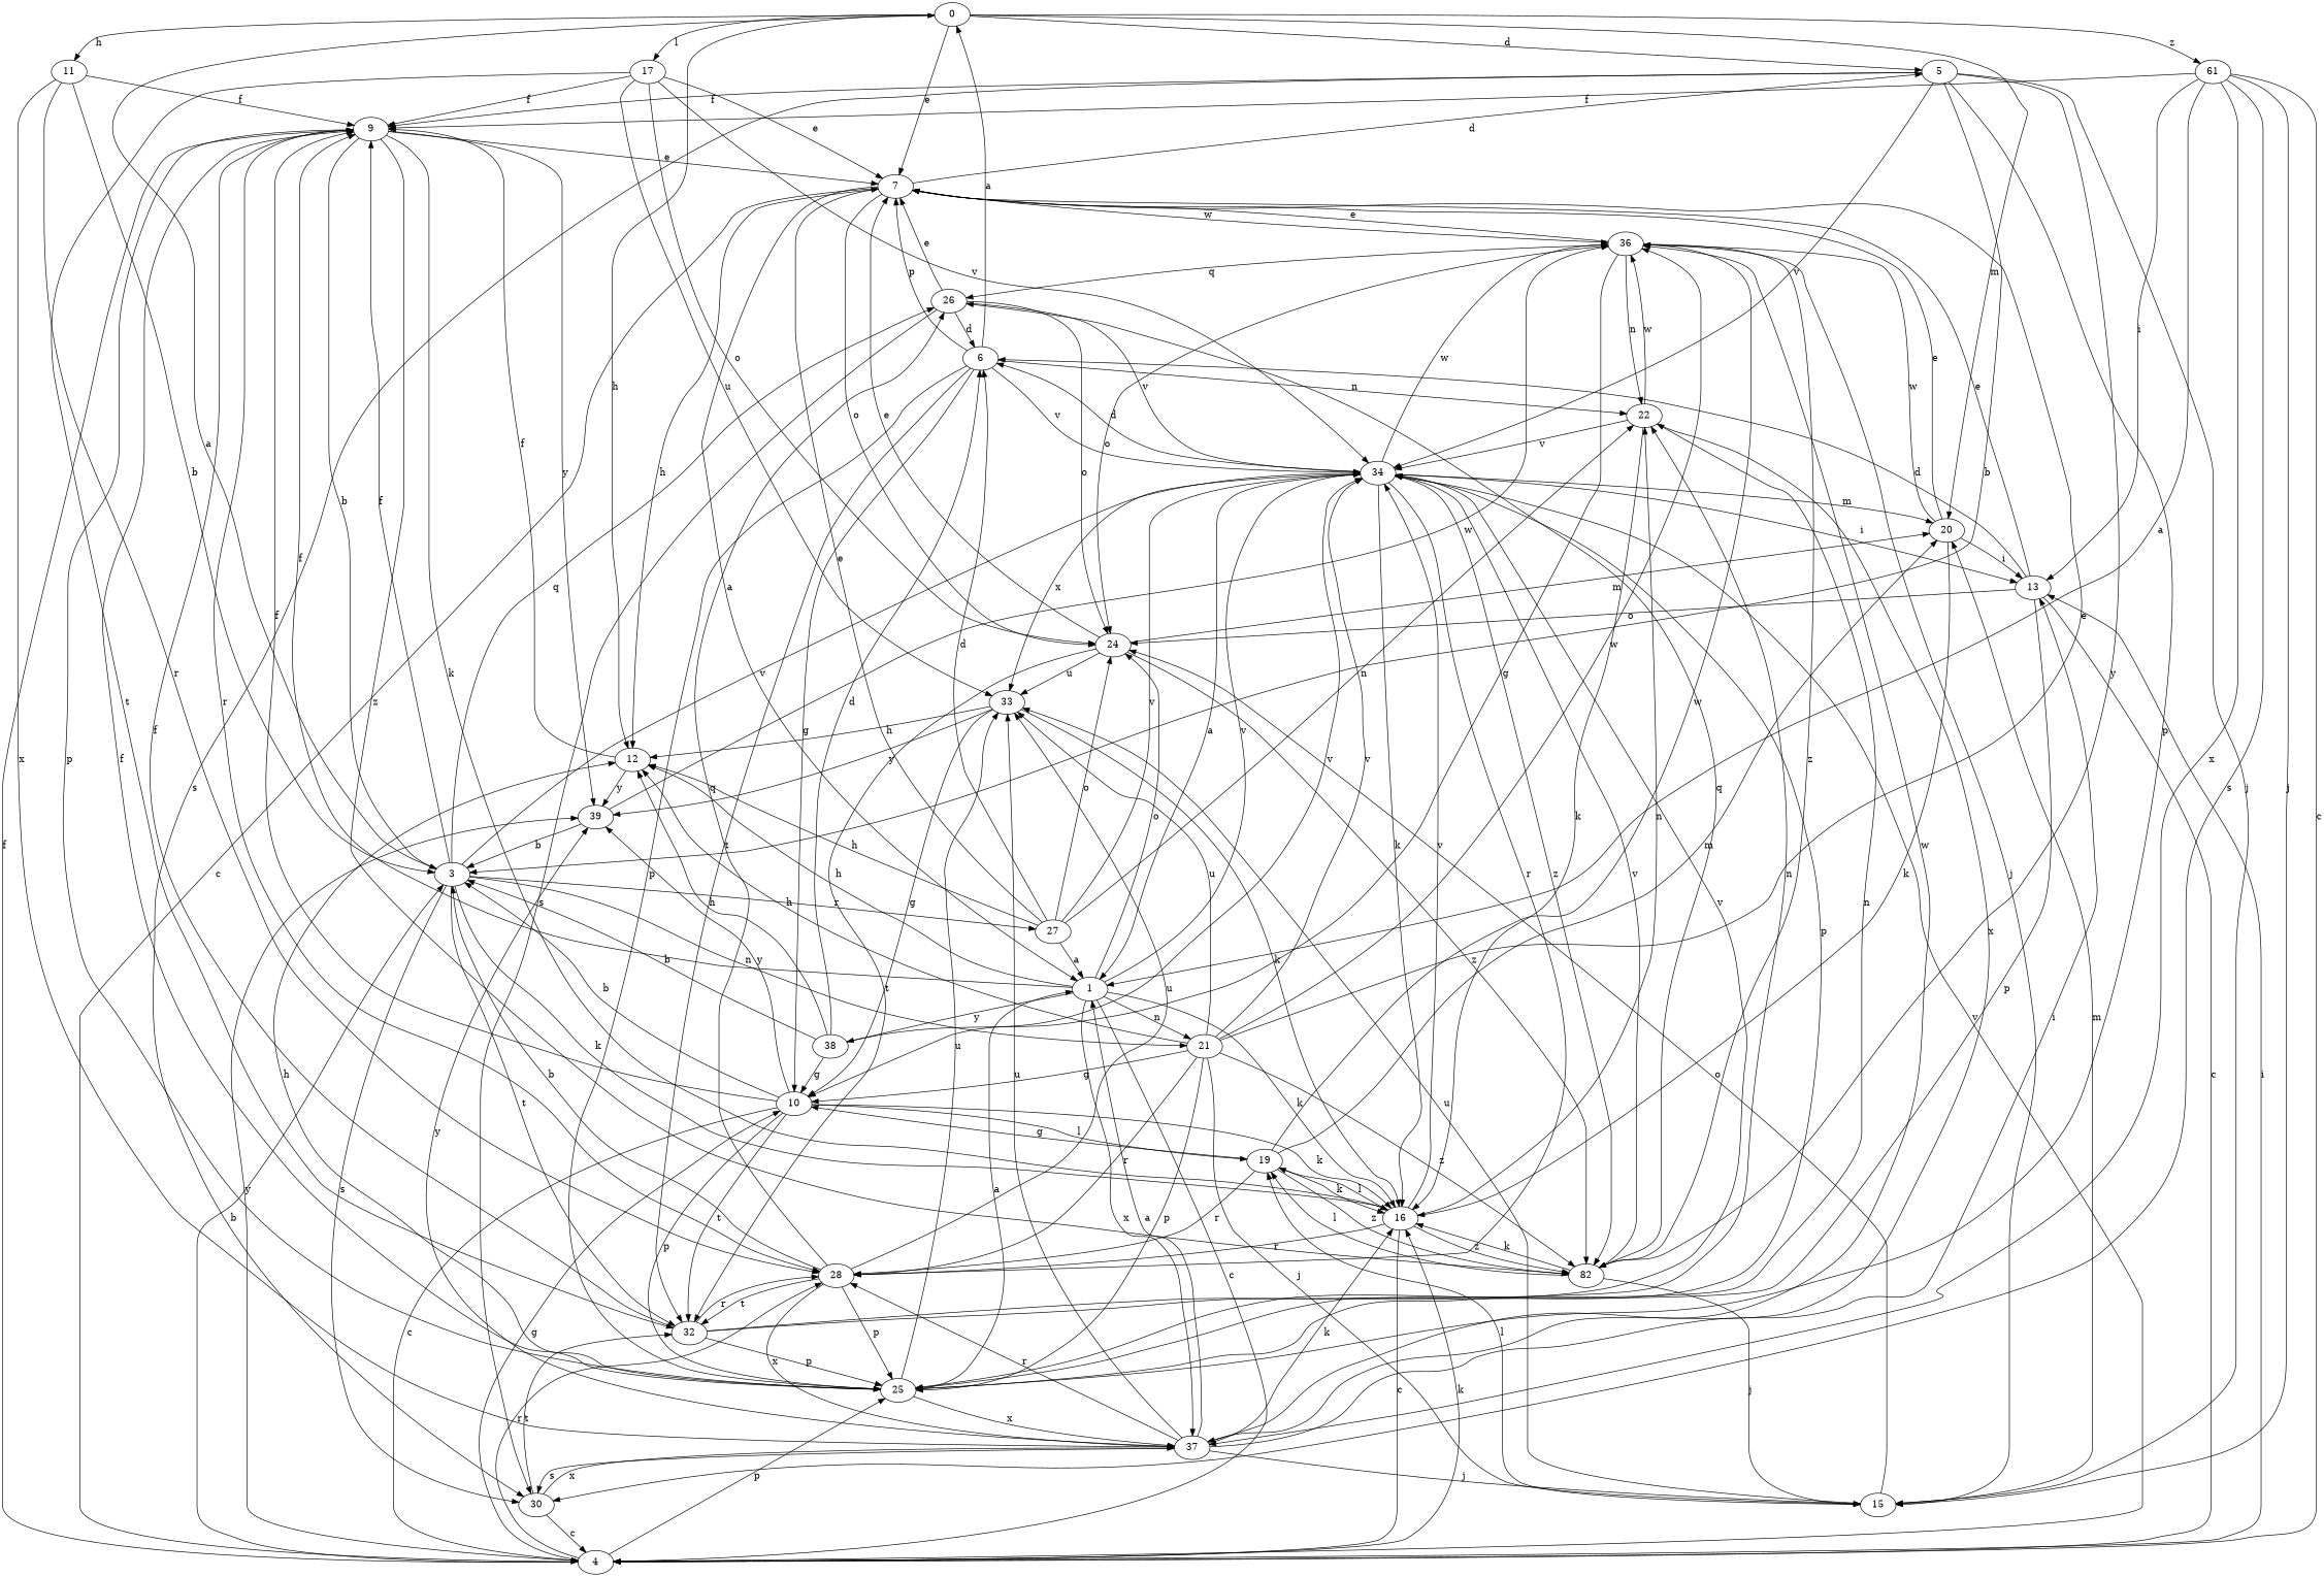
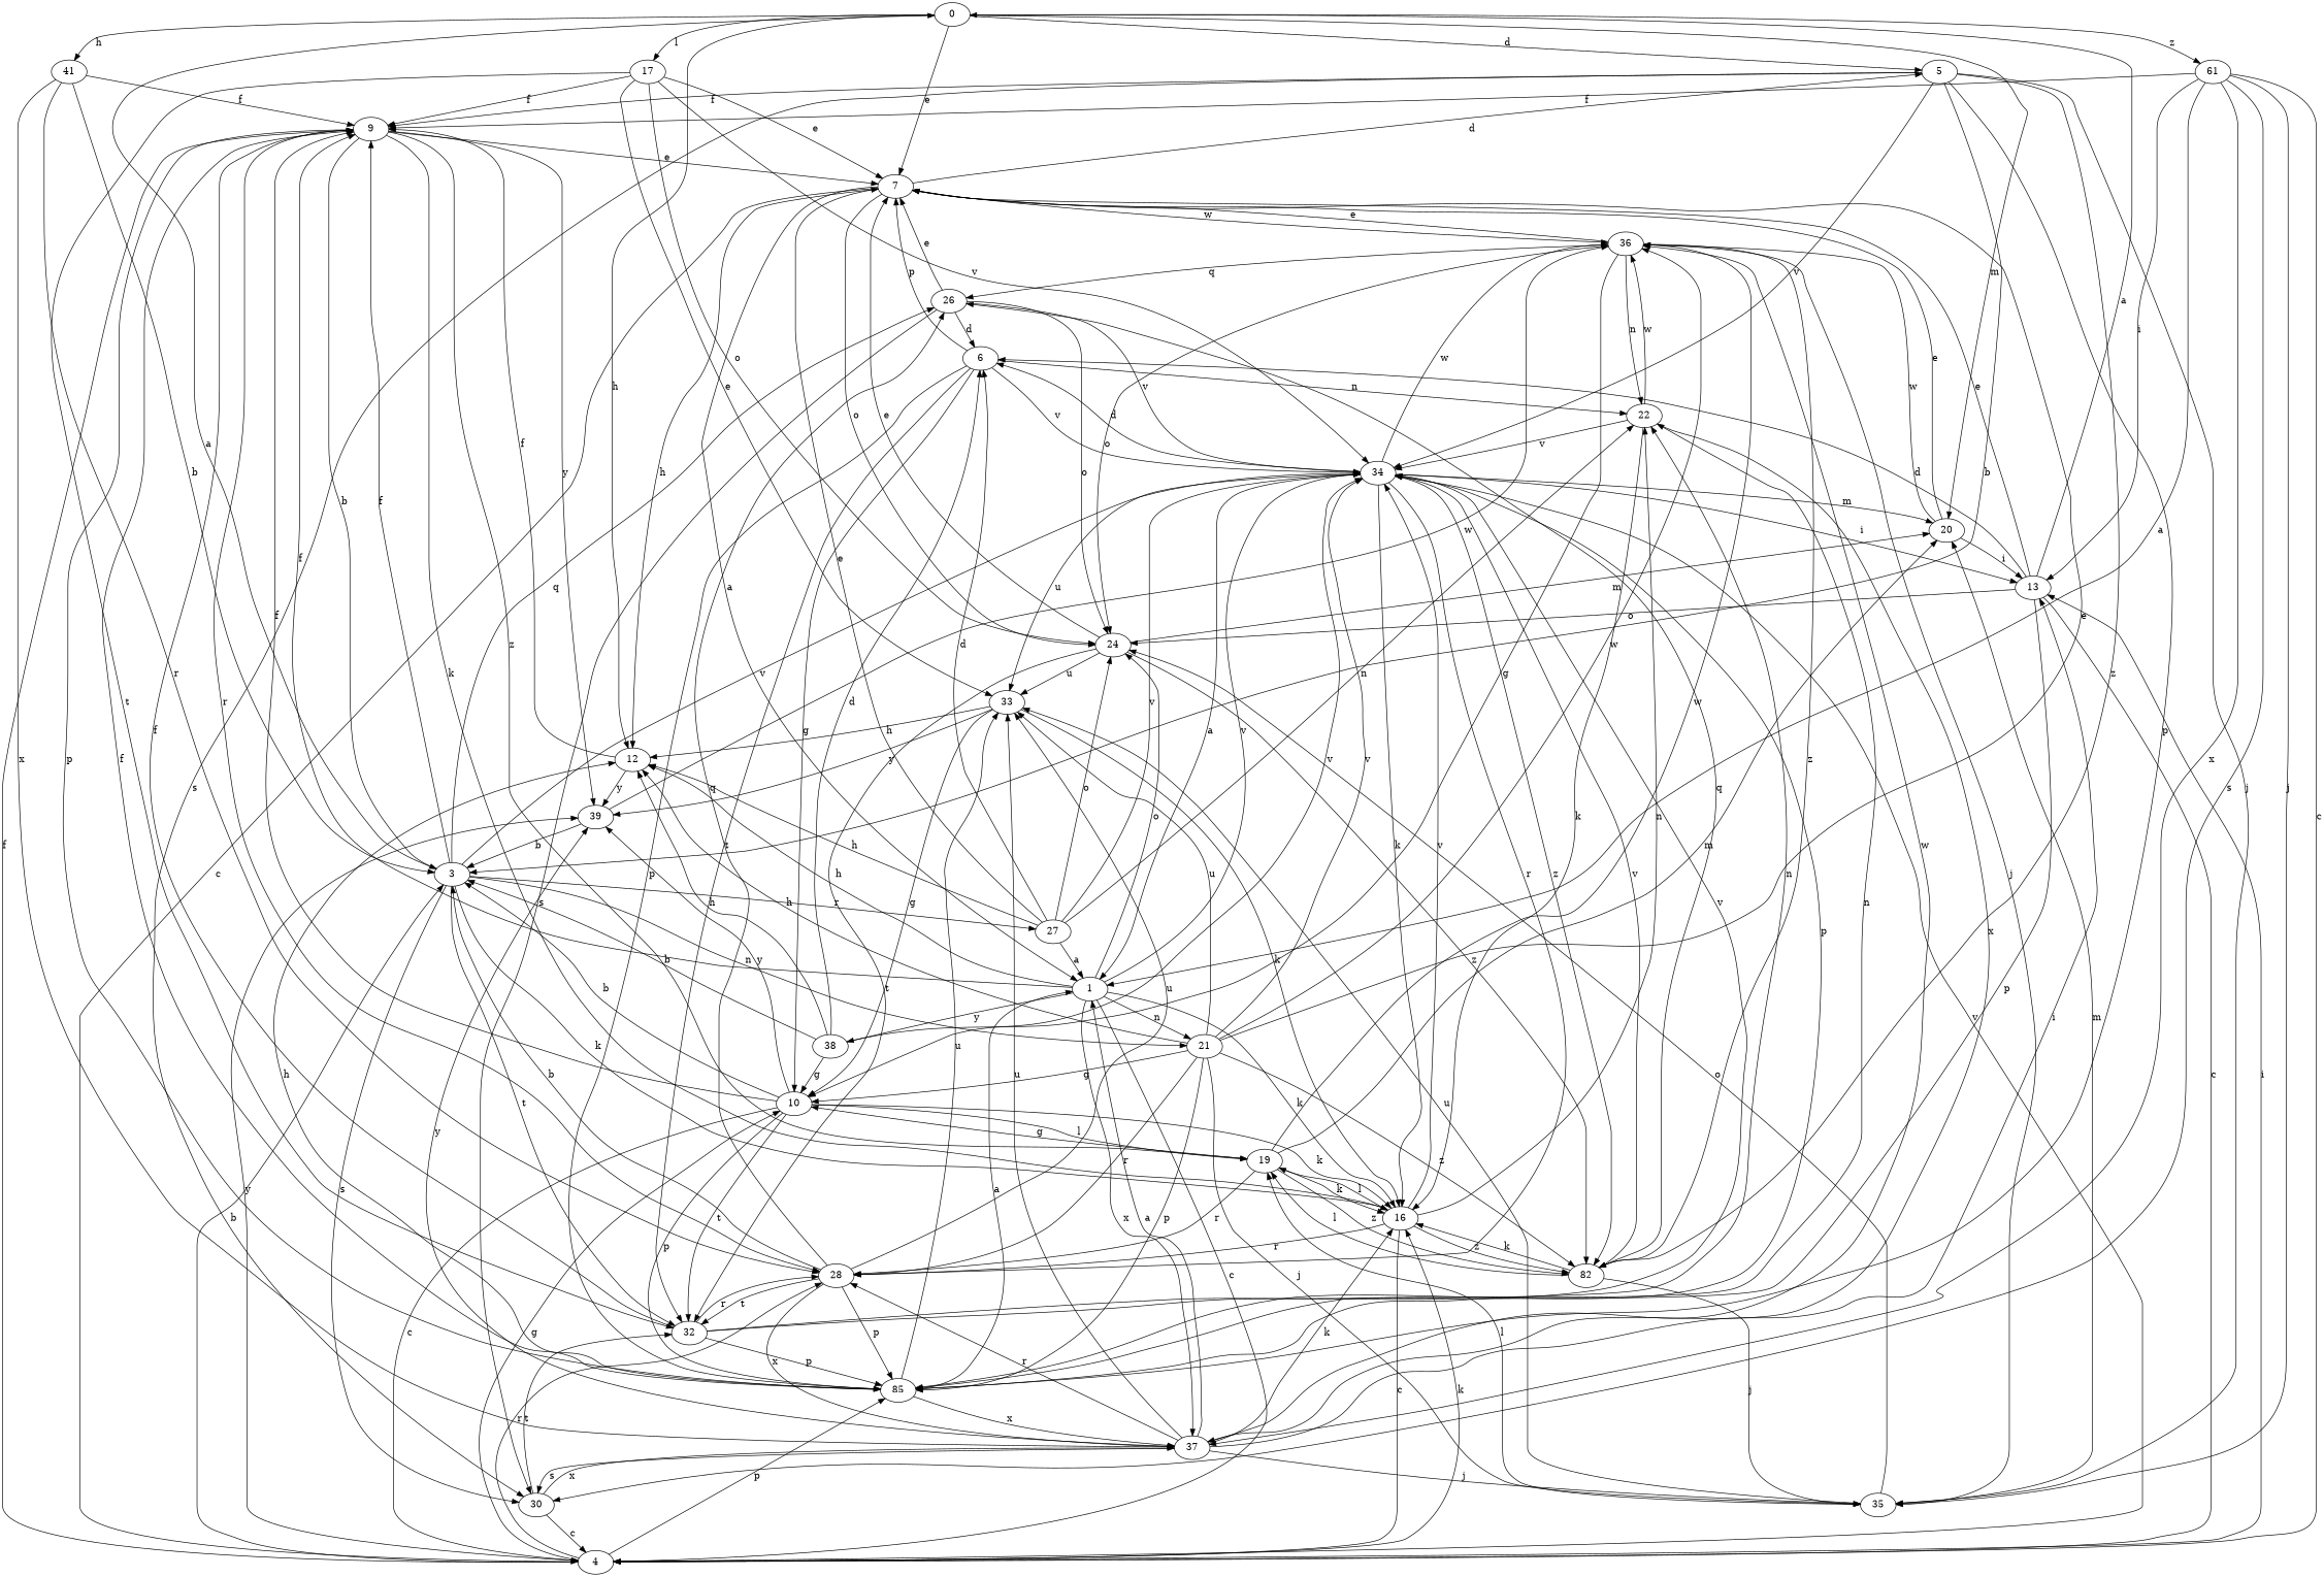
  strict digraph {
    0
    5
    7
-   11
+   11 [label=41]
    12
    17
    20
    n8 [label=61]
    9
    34
    3
    30
-   25
-   15
+   25 [label=85]
+   15 [label=35]
    n15 [label=82]
    1
    4
    24
    36
    37
    28
    39
    32
    33
    16
    13
    21
    38
    10
    22
    19
    6
    26
    27
    0 -> 5 [label=d]
    0 -> 7 [label=e]
    0 -> 11 [label=h]
    0 -> 12 [label=h]
    0 -> 17 [label=l]
    0 -> 20 [label=m]
    0 -> n8 [label=z]
    5 -> 9 [label=f]
    5 -> 34 [label=v]
    5 -> 3 [label=b]
    5 -> 30 [label=s]
    5 -> 25 [label=p]
    5 -> 15 [label=j]
-   5 -> n15 [label=y]
+   5 -> n15 [label=z]
    7 -> 5 [label=d]
    7 -> 12 [label=h]
    7 -> 1 [label=a]
    7 -> 4 [label=c]
    7 -> 24 [label=o]
    7 -> 36 [label=w]
    11 -> 9 [label=f]
    11 -> 3 [label=b]
    11 -> 37 [label=x]
    11 -> 28 [label=r]
    12 -> 9 [label=f]
    12 -> 39 [label=y]
    17 -> 7 [label=e]
    17 -> 9 [label=f]
    17 -> 34 [label=v]
    17 -> 24 [label=o]
    17 -> 32 [label=t]
-   17 -> 33 [label=u]
+   17 -> 33 [label=e]
    20 -> 7 [label=e]
    20 -> 36 [label=w]
-   20 -> 16 [label=k]
    20 -> 13 [label=i]
    n8 -> 9 [label=f]
    n8 -> 30 [label=s]
    n8 -> 15 [label=j]
    n8 -> 1 [label=a]
    n8 -> 4 [label=c]
    n8 -> 37 [label=x]
    n8 -> 13 [label=i]
    9 -> 7 [label=e]
    9 -> 3 [label=b]
    9 -> 25 [label=p]
-   9 -> n15 [label=z]
+   9 -> 19 [label=z]
    9 -> 28 [label=r]
    9 -> 39 [label=y]
    9 -> 16 [label=k]
    34 -> 20 [label=m]
    34 -> 25 [label=p]
    34 -> n15 [label=z]
    34 -> 1 [label=a]
    34 -> 36 [label=w]
    34 -> 28 [label=r]
-   34 -> 33 [label=x]
+   34 -> 33 [label=u]
    34 -> 16 [label=k]
    34 -> 13 [label=i]
    34 -> 6 [label=d]
    3 -> 0 [label=a]
    3 -> 9 [label=f]
    3 -> 34 [label=v]
    3 -> 30 [label=s]
    3 -> 32 [label=t]
    3 -> 16 [label=k]
    3 -> 21 [label=n]
    3 -> 26 [label=q]
    3 -> 27 [label=r]
    30 -> 4 [label=c]
    30 -> 37 [label=x]
    30 -> 32 [label=t]
    25 -> 12 [label=h]
    25 -> 9 [label=f]
    25 -> 1 [label=a]
    25 -> 37 [label=x]
    25 -> 33 [label=u]
    25 -> 22 [label=n]
    15 -> 20 [label=m]
    15 -> 24 [label=o]
    15 -> 33 [label=u]
    15 -> 19 [label=l]
    n15 -> 34 [label=v]
    n15 -> 15 [label=j]
    n15 -> 16 [label=k]
    n15 -> 19 [label=l]
    n15 -> 26 [label=q]
    1 -> 12 [label=h]
    1 -> 9 [label=f]
    1 -> 34 [label=v]
    1 -> 4 [label=c]
    1 -> 24 [label=o]
    1 -> 37 [label=x]
    1 -> 16 [label=k]
    1 -> 21 [label=n]
    1 -> 38 [label=y]
    4 -> 9 [label=f]
    4 -> 34 [label=v]
    4 -> 3 [label=b]
    4 -> 25 [label=p]
    4 -> 28 [label=r]
    4 -> 39 [label=y]
    4 -> 16 [label=k]
    4 -> 13 [label=i]
    4 -> 10 [label=g]
    24 -> 7 [label=e]
    24 -> 20 [label=m]
    24 -> n15 [label=z]
    24 -> 32 [label=t]
    24 -> 33 [label=u]
    36 -> 7 [label=e]
    36 -> 15 [label=j]
    36 -> n15 [label=z]
    36 -> 24 [label=o]
    36 -> 10 [label=g]
    36 -> 22 [label=n]
    36 -> 26 [label=q]
    37 -> 30 [label=s]
    37 -> 15 [label=j]
    37 -> 1 [label=a]
    37 -> 36 [label=w]
    37 -> 28 [label=r]
    37 -> 39 [label=y]
    37 -> 33 [label=u]
    37 -> 16 [label=k]
    37 -> 13 [label=i]
    28 -> 3 [label=b]
    28 -> 25 [label=p]
    28 -> 37 [label=x]
    28 -> 32 [label=t]
    28 -> 33 [label=u]
    28 -> 26 [label=q]
    39 -> 3 [label=b]
    39 -> 36 [label=w]
    32 -> 9 [label=f]
    32 -> 34 [label=v]
    32 -> 25 [label=p]
    32 -> 28 [label=r]
    32 -> 22 [label=n]
    33 -> 12 [label=h]
    33 -> 39 [label=y]
    33 -> 16 [label=k]
    33 -> 10 [label=g]
    16 -> 34 [label=v]
    16 -> n15 [label=z]
    16 -> 4 [label=c]
    16 -> 28 [label=r]
    16 -> 22 [label=n]
    16 -> 19 [label=l]
    13 -> 7 [label=e]
    13 -> 25 [label=p]
    13 -> 4 [label=c]
    13 -> 24 [label=o]
    13 -> 6 [label=d]
    21 -> 7 [label=e]
    21 -> 12 [label=h]
    21 -> 34 [label=v]
    21 -> 25 [label=p]
    21 -> 15 [label=j]
    21 -> n15 [label=z]
    21 -> 36 [label=w]
    21 -> 28 [label=r]
    21 -> 33 [label=u]
    21 -> 10 [label=g]
    38 -> 12 [label=h]
    38 -> 34 [label=v]
    38 -> 3 [label=b]
    38 -> 10 [label=g]
    38 -> 6 [label=d]
    10 -> 9 [label=f]
    10 -> 3 [label=b]
    10 -> 25 [label=p]
    10 -> 4 [label=c]
    10 -> 39 [label=y]
    10 -> 32 [label=t]
    10 -> 16 [label=k]
    10 -> 19 [label=l]
    22 -> 34 [label=v]
    22 -> 36 [label=w]
    22 -> 37 [label=x]
    22 -> 16 [label=k]
    19 -> 20 [label=m]
    19 -> n15 [label=z]
    19 -> 36 [label=w]
    19 -> 28 [label=r]
    19 -> 16 [label=k]
    19 -> 10 [label=g]
-   6 -> 0 [label=a]
+   13 -> 0 [label=a]
    6 -> 7 [label=p]
    6 -> 34 [label=v]
    6 -> 25 [label=p]
    6 -> 32 [label=t]
    6 -> 10 [label=g]
    6 -> 22 [label=n]
    26 -> 7 [label=e]
    26 -> 34 [label=v]
    26 -> 30 [label=s]
    26 -> 24 [label=o]
    26 -> 6 [label=d]
    27 -> 7 [label=e]
    27 -> 12 [label=h]
    27 -> 34 [label=v]
    27 -> 1 [label=a]
    27 -> 24 [label=o]
    27 -> 22 [label=n]
    27 -> 6 [label=d]
  }
